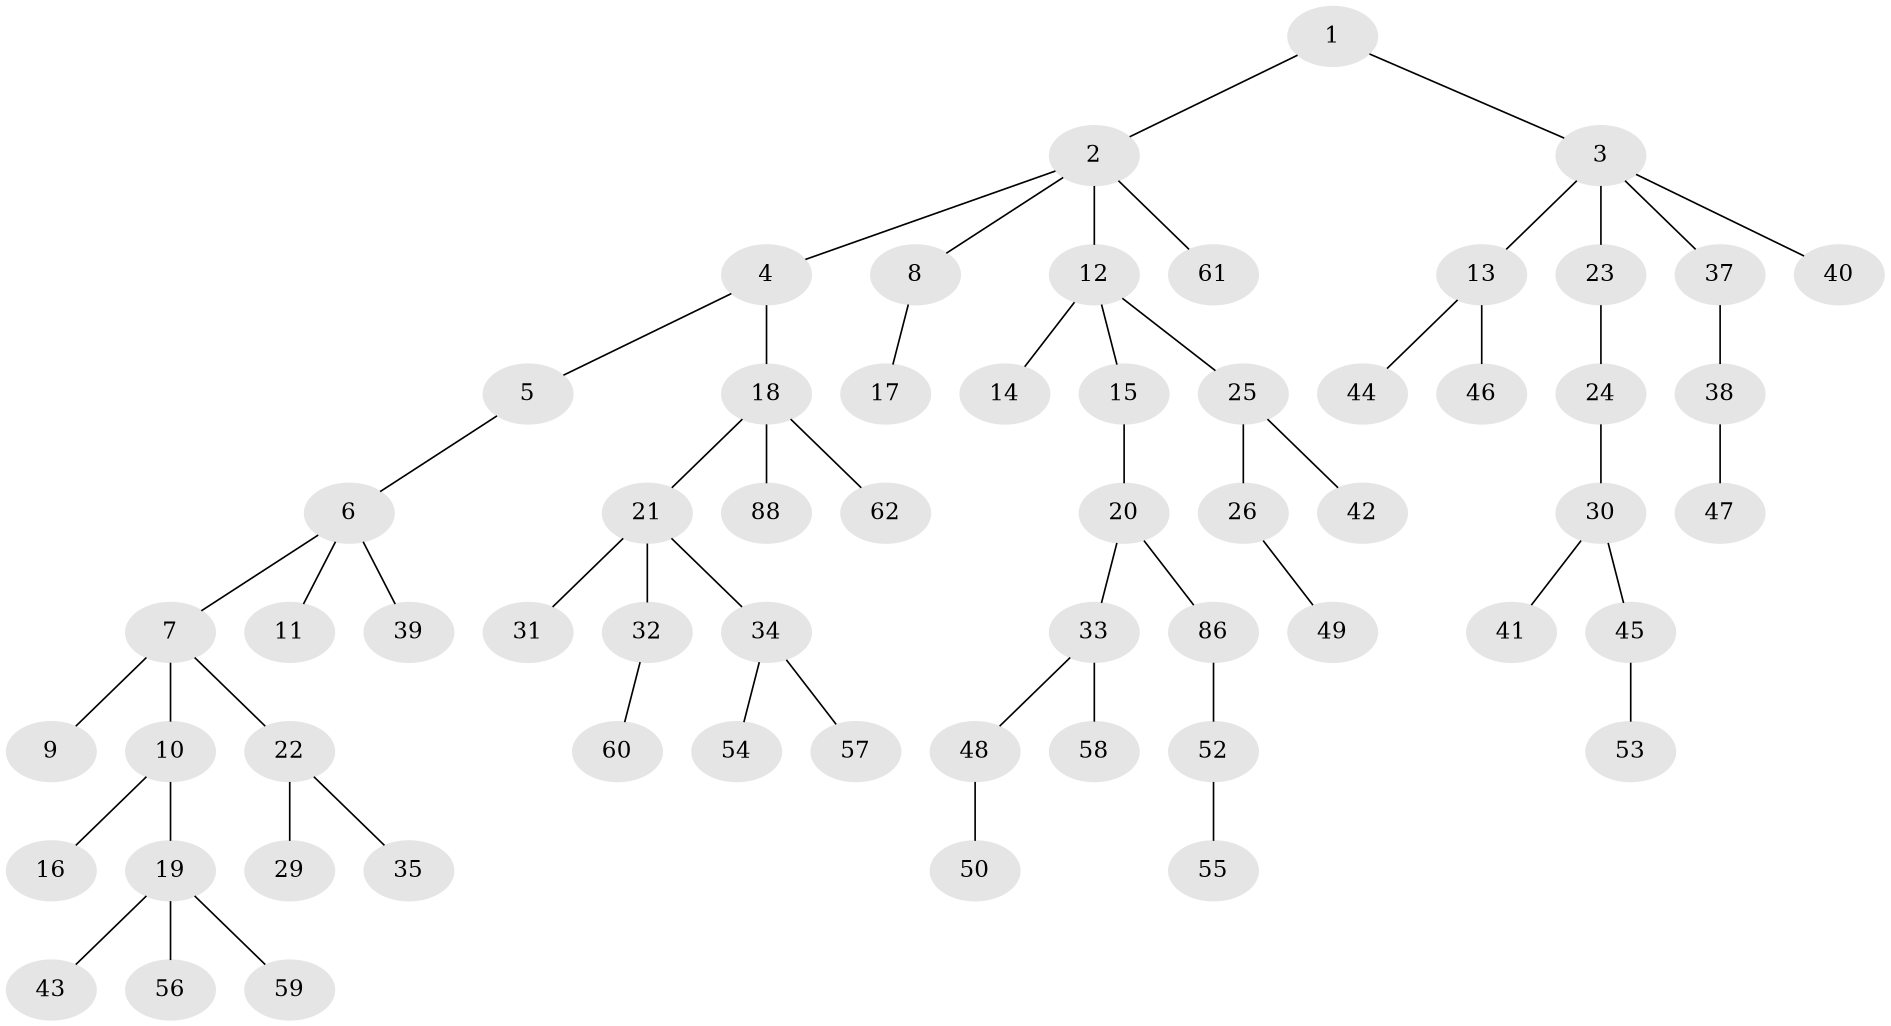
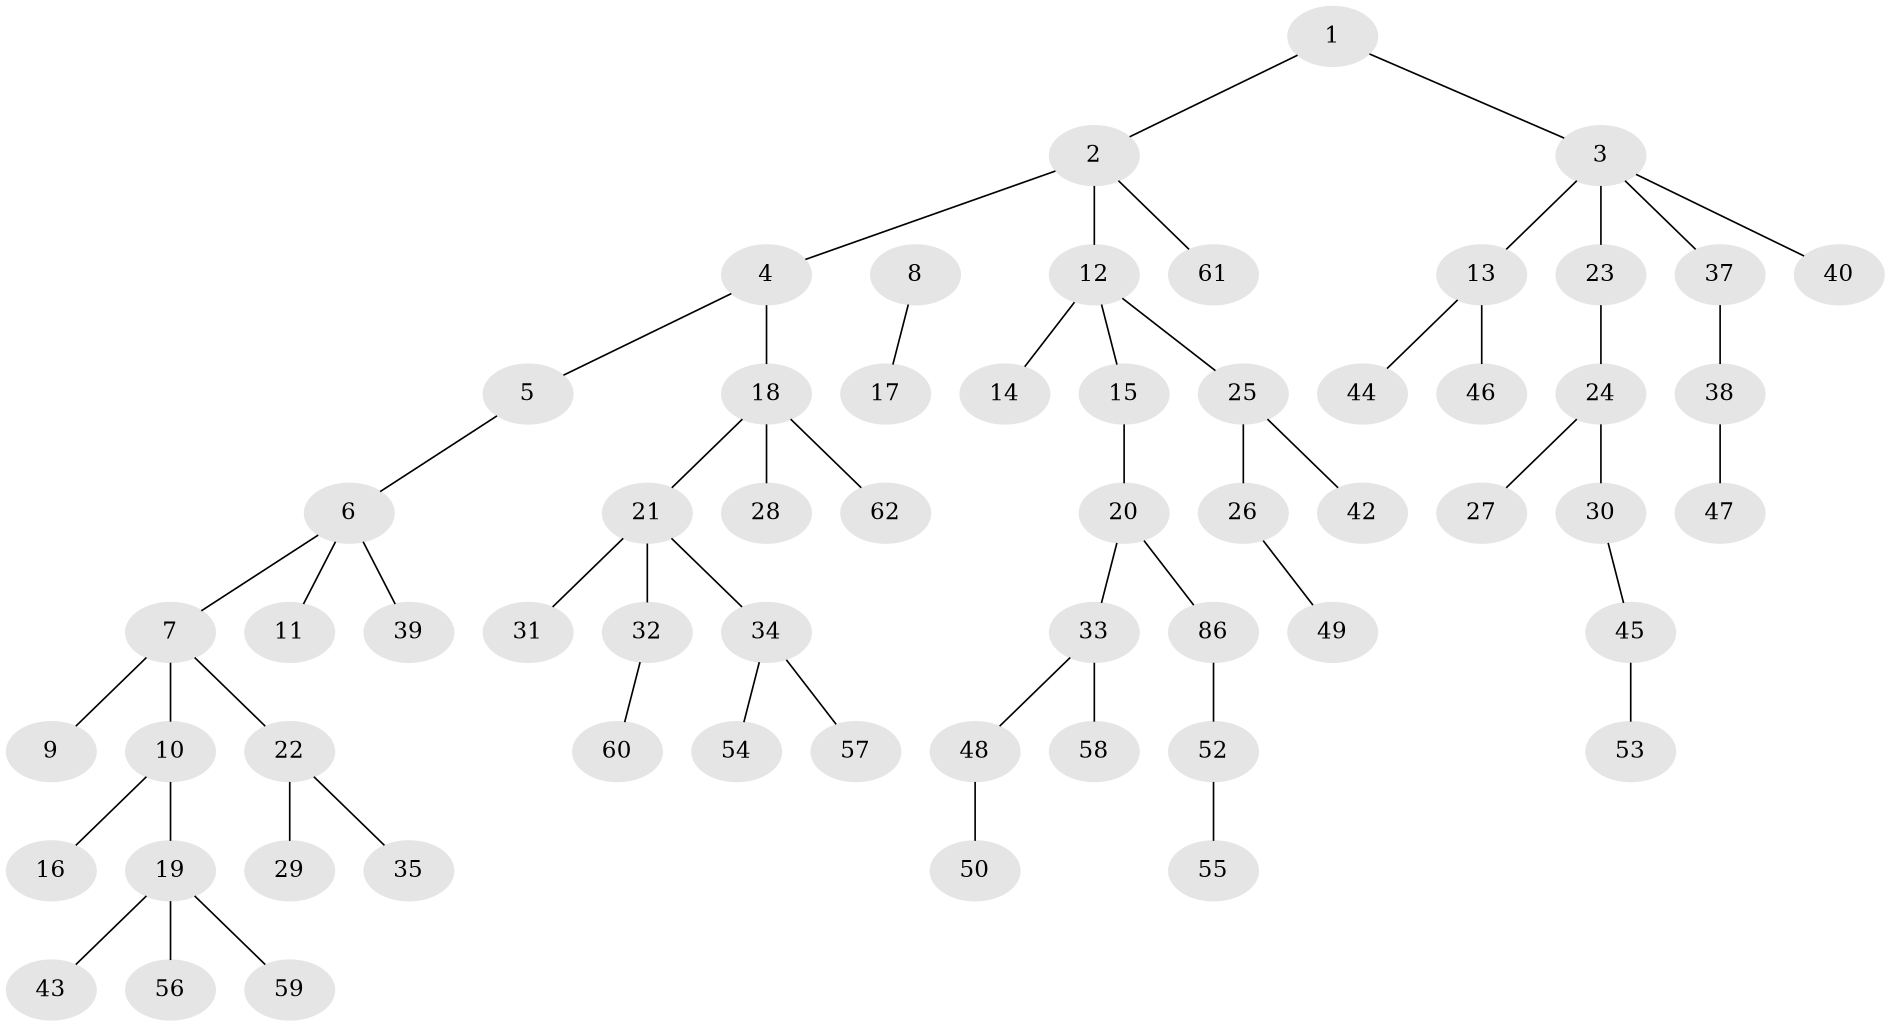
  graph {
    node [color=gray90 style=filled]
    1
    2
    3
    4
    8
    12
    61
    13
    23
    37
    40
    5
    18
    17
    14
    15
    25
    44
    46
    24
    38
    6
    21
-   28 [label=88]
+   28
    62
    7
    11
    39
    9
    10
    22
    16
    19
    29
    35
    43
    56
    59
    20
    26
    42
    33
    n43 [label=86]
    31
    32
    34
    48
    58
    52
    60
    54
    57
+   27
    30
-   41
    45
    49
    53
    50
    55
    47
    1 -- 2
    1 -- 3
    2 -- 4
-   2 -- 8
    2 -- 12
    2 -- 61
    3 -- 13
    3 -- 23
    3 -- 37
    3 -- 40
    4 -- 5
    4 -- 18
    8 -- 17
    12 -- 14
    12 -- 15
    12 -- 25
    13 -- 44
    13 -- 46
    23 -- 24
    37 -- 38
    5 -- 6
    18 -- 21
    18 -- 28
    18 -- 62
    15 -- 20
    25 -- 26
    25 -- 42
+   24 -- 27
    24 -- 30
    38 -- 47
    6 -- 7
    6 -- 11
    6 -- 39
    21 -- 31
    21 -- 32
    21 -- 34
    7 -- 9
    7 -- 10
    7 -- 22
    10 -- 16
    10 -- 19
    22 -- 29
    22 -- 35
    19 -- 43
    19 -- 56
    19 -- 59
    20 -- 33
    20 -- n43
    26 -- 49
    33 -- 48
    33 -- 58
    n43 -- 52
    32 -- 60
    34 -- 54
    34 -- 57
    48 -- 50
    52 -- 55
-   30 -- 41
    30 -- 45
    45 -- 53
  }
